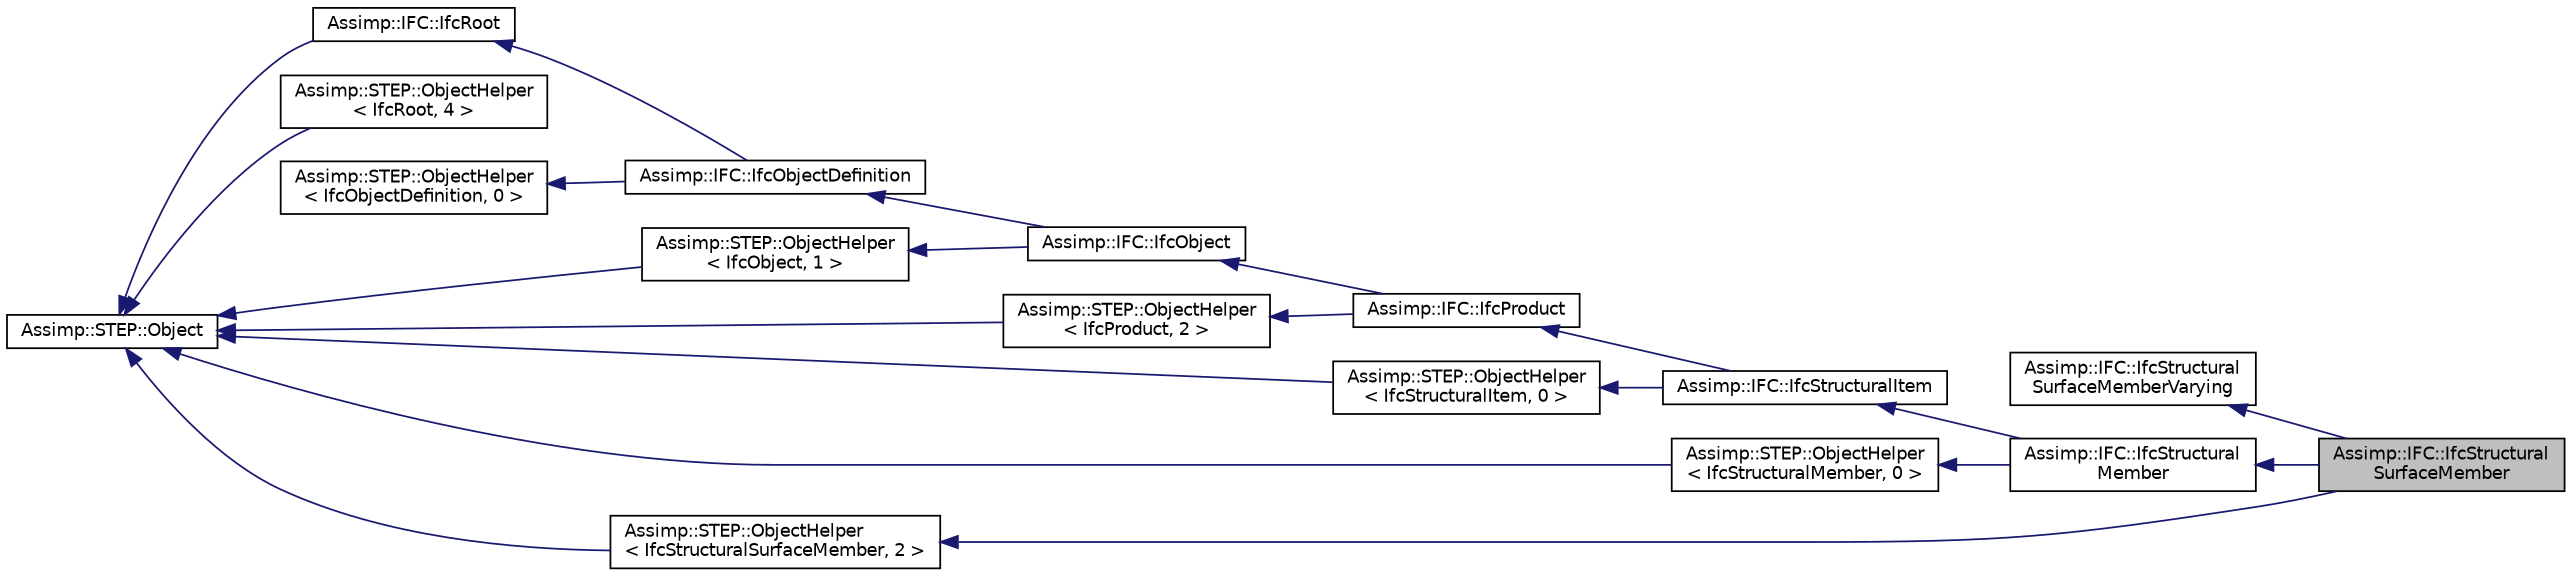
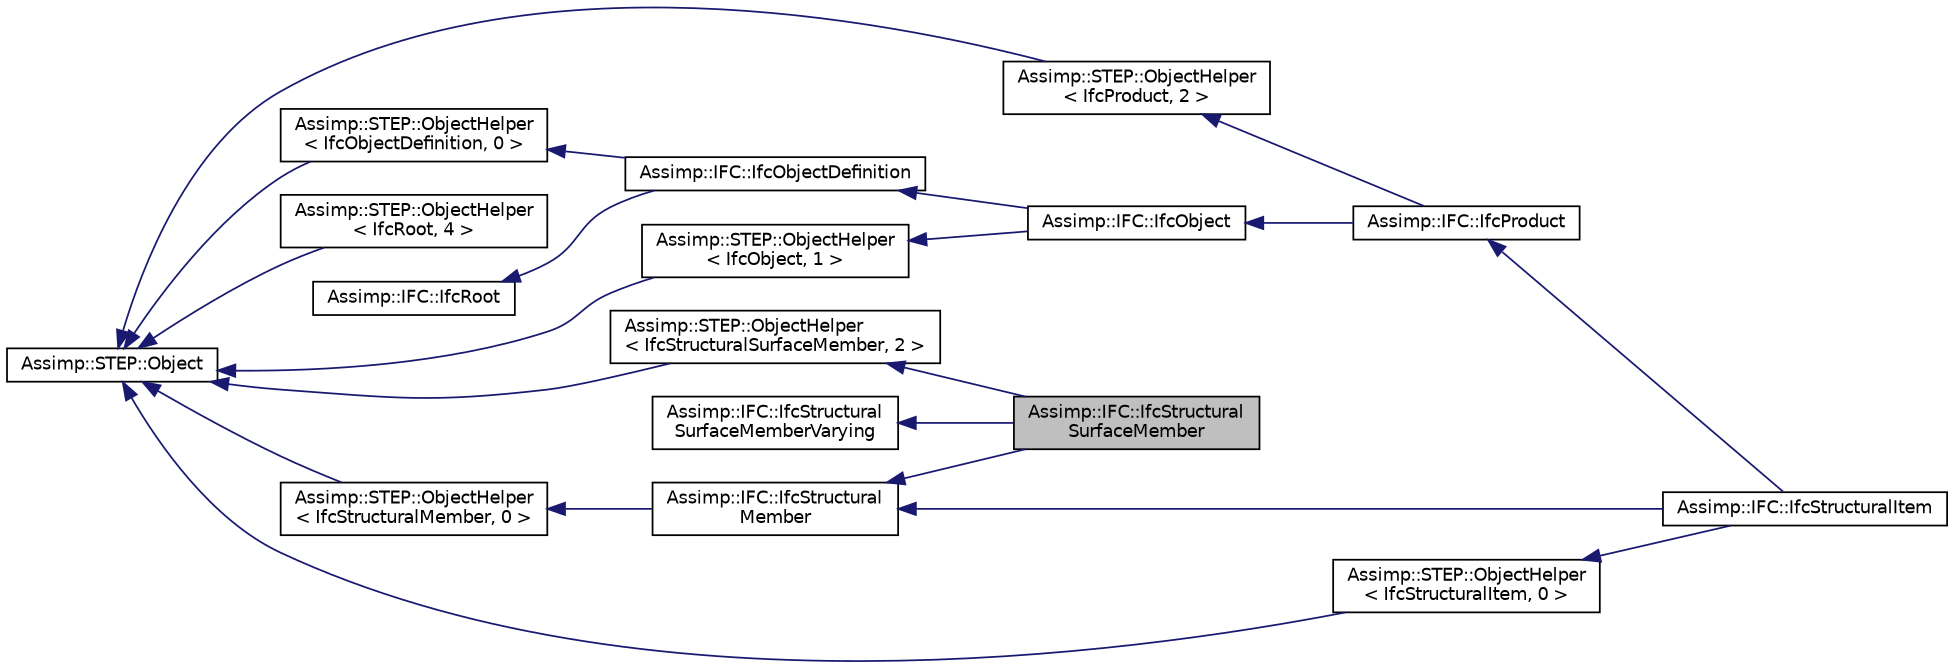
  digraph {
    rankdir=LR
    node [color=black fillcolor=white fontname=Helvetica fontsize=10 shape=record style=filled]
    edge [color=midnightblue dir=back fontname=Helvetica fontsize=10 labelfontname=Helvetica labelfontsize=10 style=solid]
    n1 [fillcolor=grey75 fontcolor=black height=0.2 label="Assimp::IFC::IfcStructural\lSurfaceMember" width=0.4]
    n2 [height=0.2 label="Assimp::IFC::IfcStructural\lSurfaceMemberVarying" width=0.4]
    n3 [height=0.2 label="Assimp::IFC::IfcStructural\lMember" width=0.4]
    n4 [height=0.2 label="Assimp::IFC::IfcStructuralItem" width=0.4]
    n5 [height=0.2 label="Assimp::IFC::IfcProduct" width=0.4]
    n6 [height=0.2 label="Assimp::IFC::IfcObject" width=0.4]
    n7 [height=0.2 label="Assimp::IFC::IfcObjectDefinition" width=0.4]
    n8 [height=0.2 label="Assimp::IFC::IfcRoot" width=0.4]
    n9 [height=0.2 label="Assimp::STEP::ObjectHelper\l\< IfcRoot, 4 \>" width=0.4]
    n10 [height=0.2 label="Assimp::STEP::Object" width=0.4]
    n11 [height=0.2 label="Assimp::STEP::ObjectHelper\l\< IfcObjectDefinition, 0 \>" width=0.4]
    n12 [height=0.2 label="Assimp::STEP::ObjectHelper\l\< IfcObject, 1 \>" width=0.4]
    n13 [height=0.2 label="Assimp::STEP::ObjectHelper\l\< IfcProduct, 2 \>" width=0.4]
    n14 [height=0.2 label="Assimp::STEP::ObjectHelper\l\< IfcStructuralItem, 0 \>" width=0.4]
    n15 [height=0.2 label="Assimp::STEP::ObjectHelper\l\< IfcStructuralMember, 0 \>" width=0.4]
    n16 [height=0.2 label="Assimp::STEP::ObjectHelper\l\< IfcStructuralSurfaceMember, 2 \>" width=0.4]
    n2 -> n1
    n3 -> n1
-   n4 -> n3
+   n3 -> n4
    n5 -> n4
    n6 -> n5
    n7 -> n6
    n8 -> n7
    n10 -> n9
-   n10 -> n8
+   n10 -> n11
    n10 -> n12
    n10 -> n13
    n10 -> n14
    n10 -> n15
    n10 -> n16
    n11 -> n7
    n12 -> n6
    n13 -> n5
    n14 -> n4
    n15 -> n3
    n16 -> n1
  }
